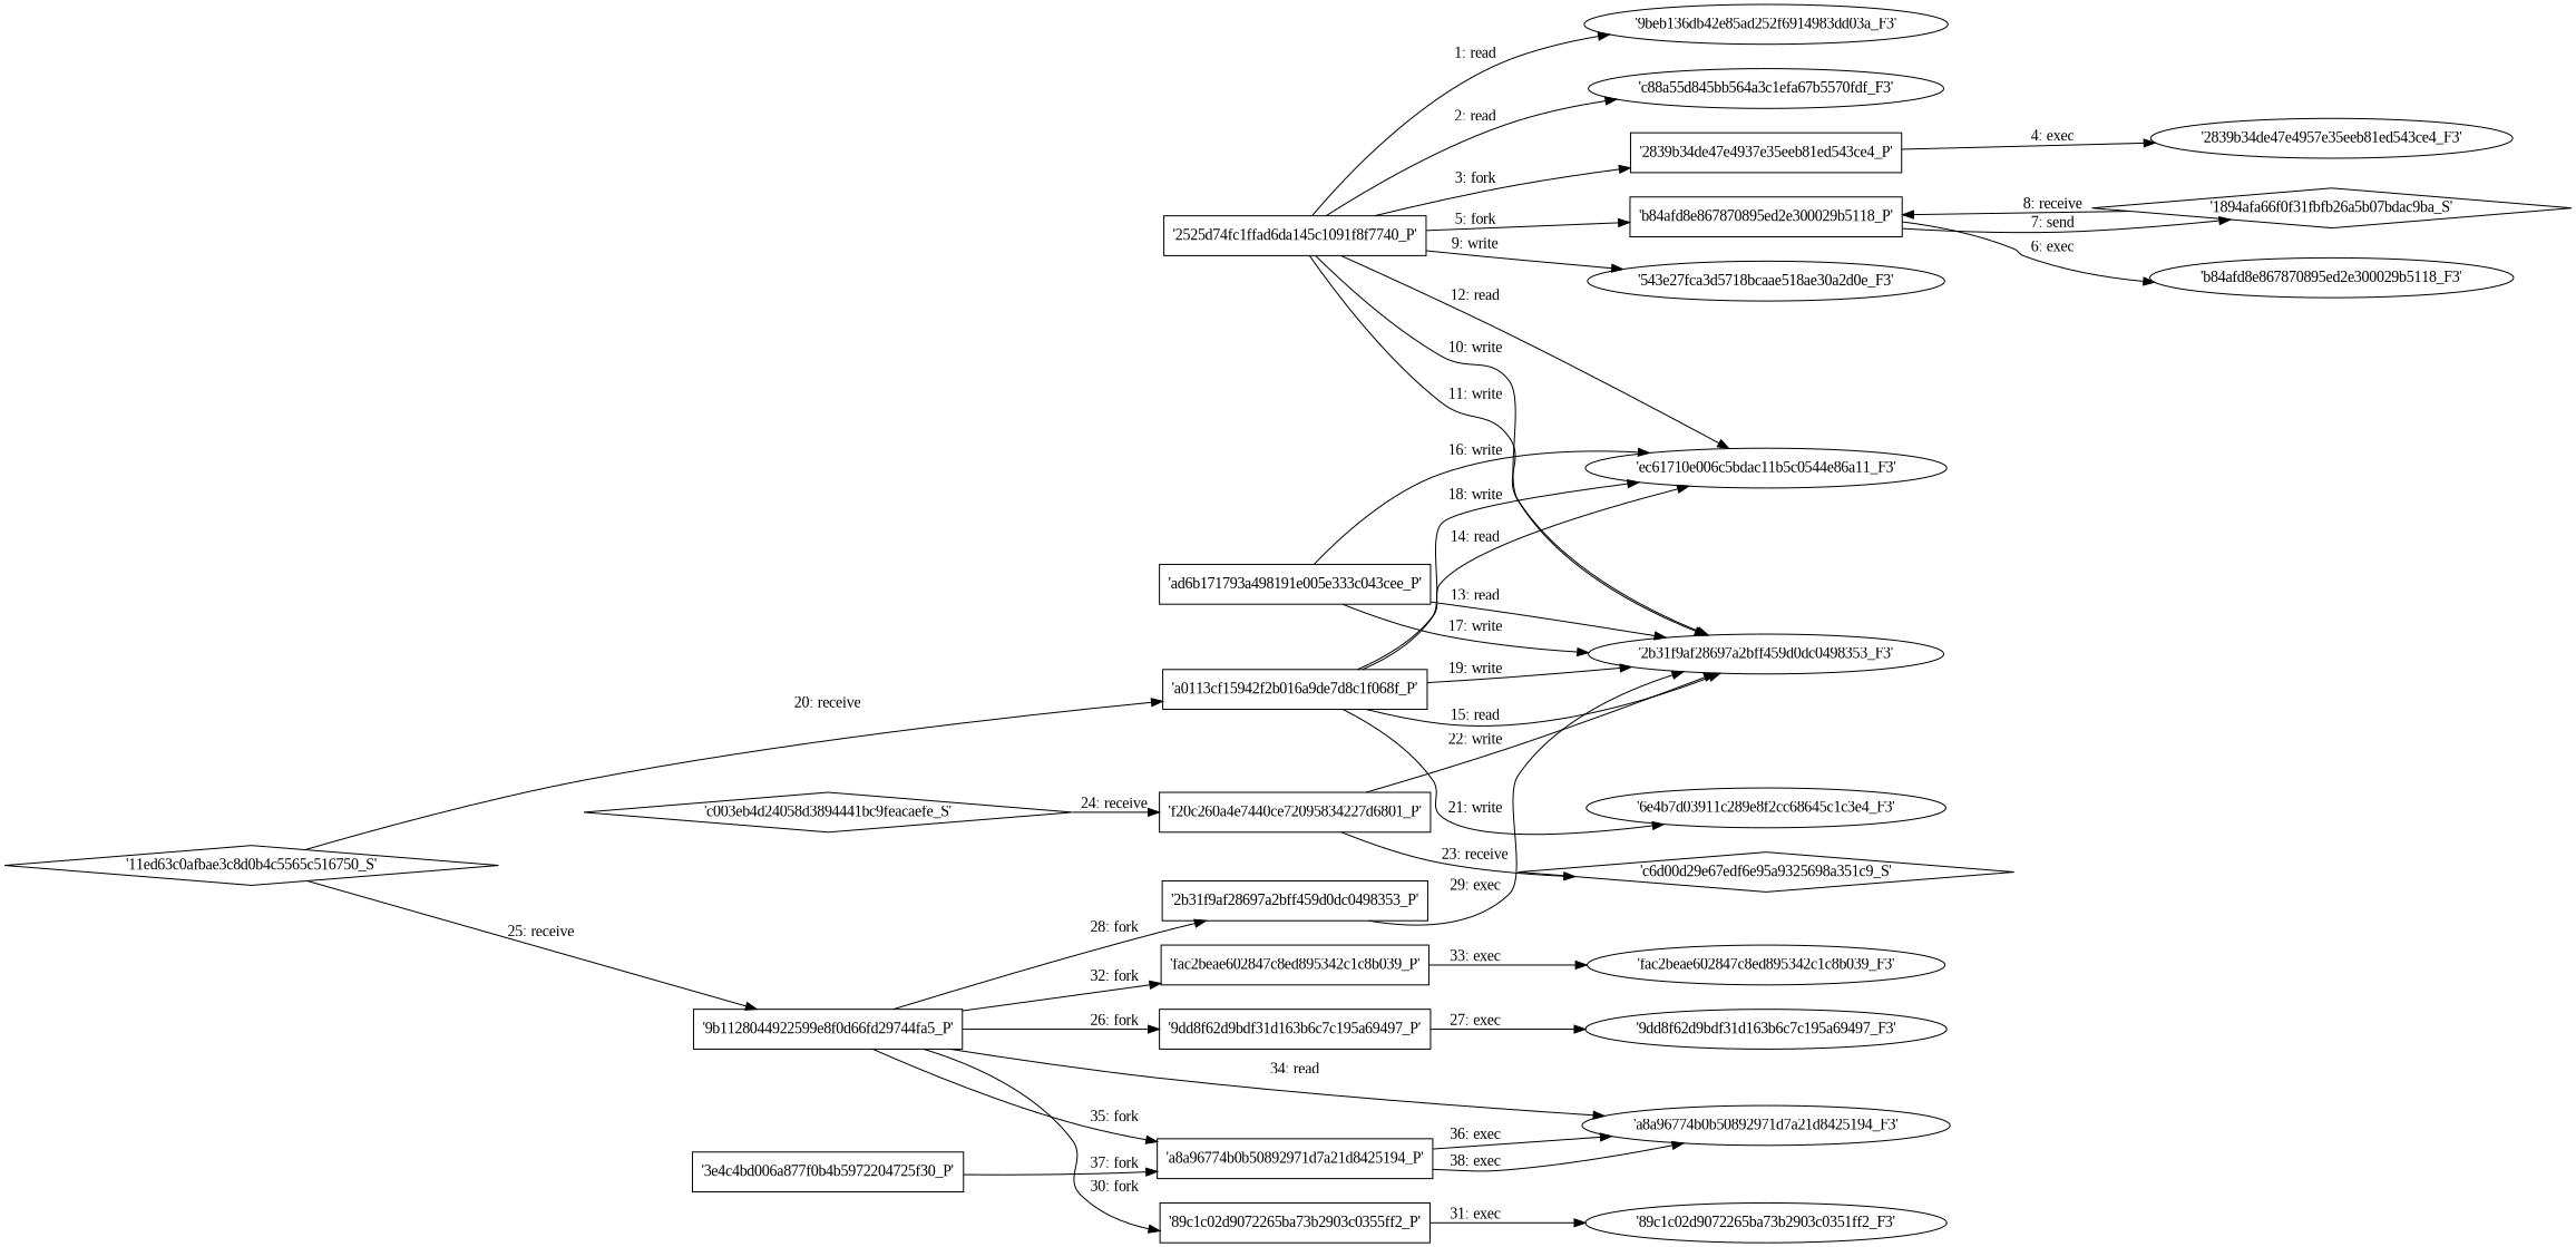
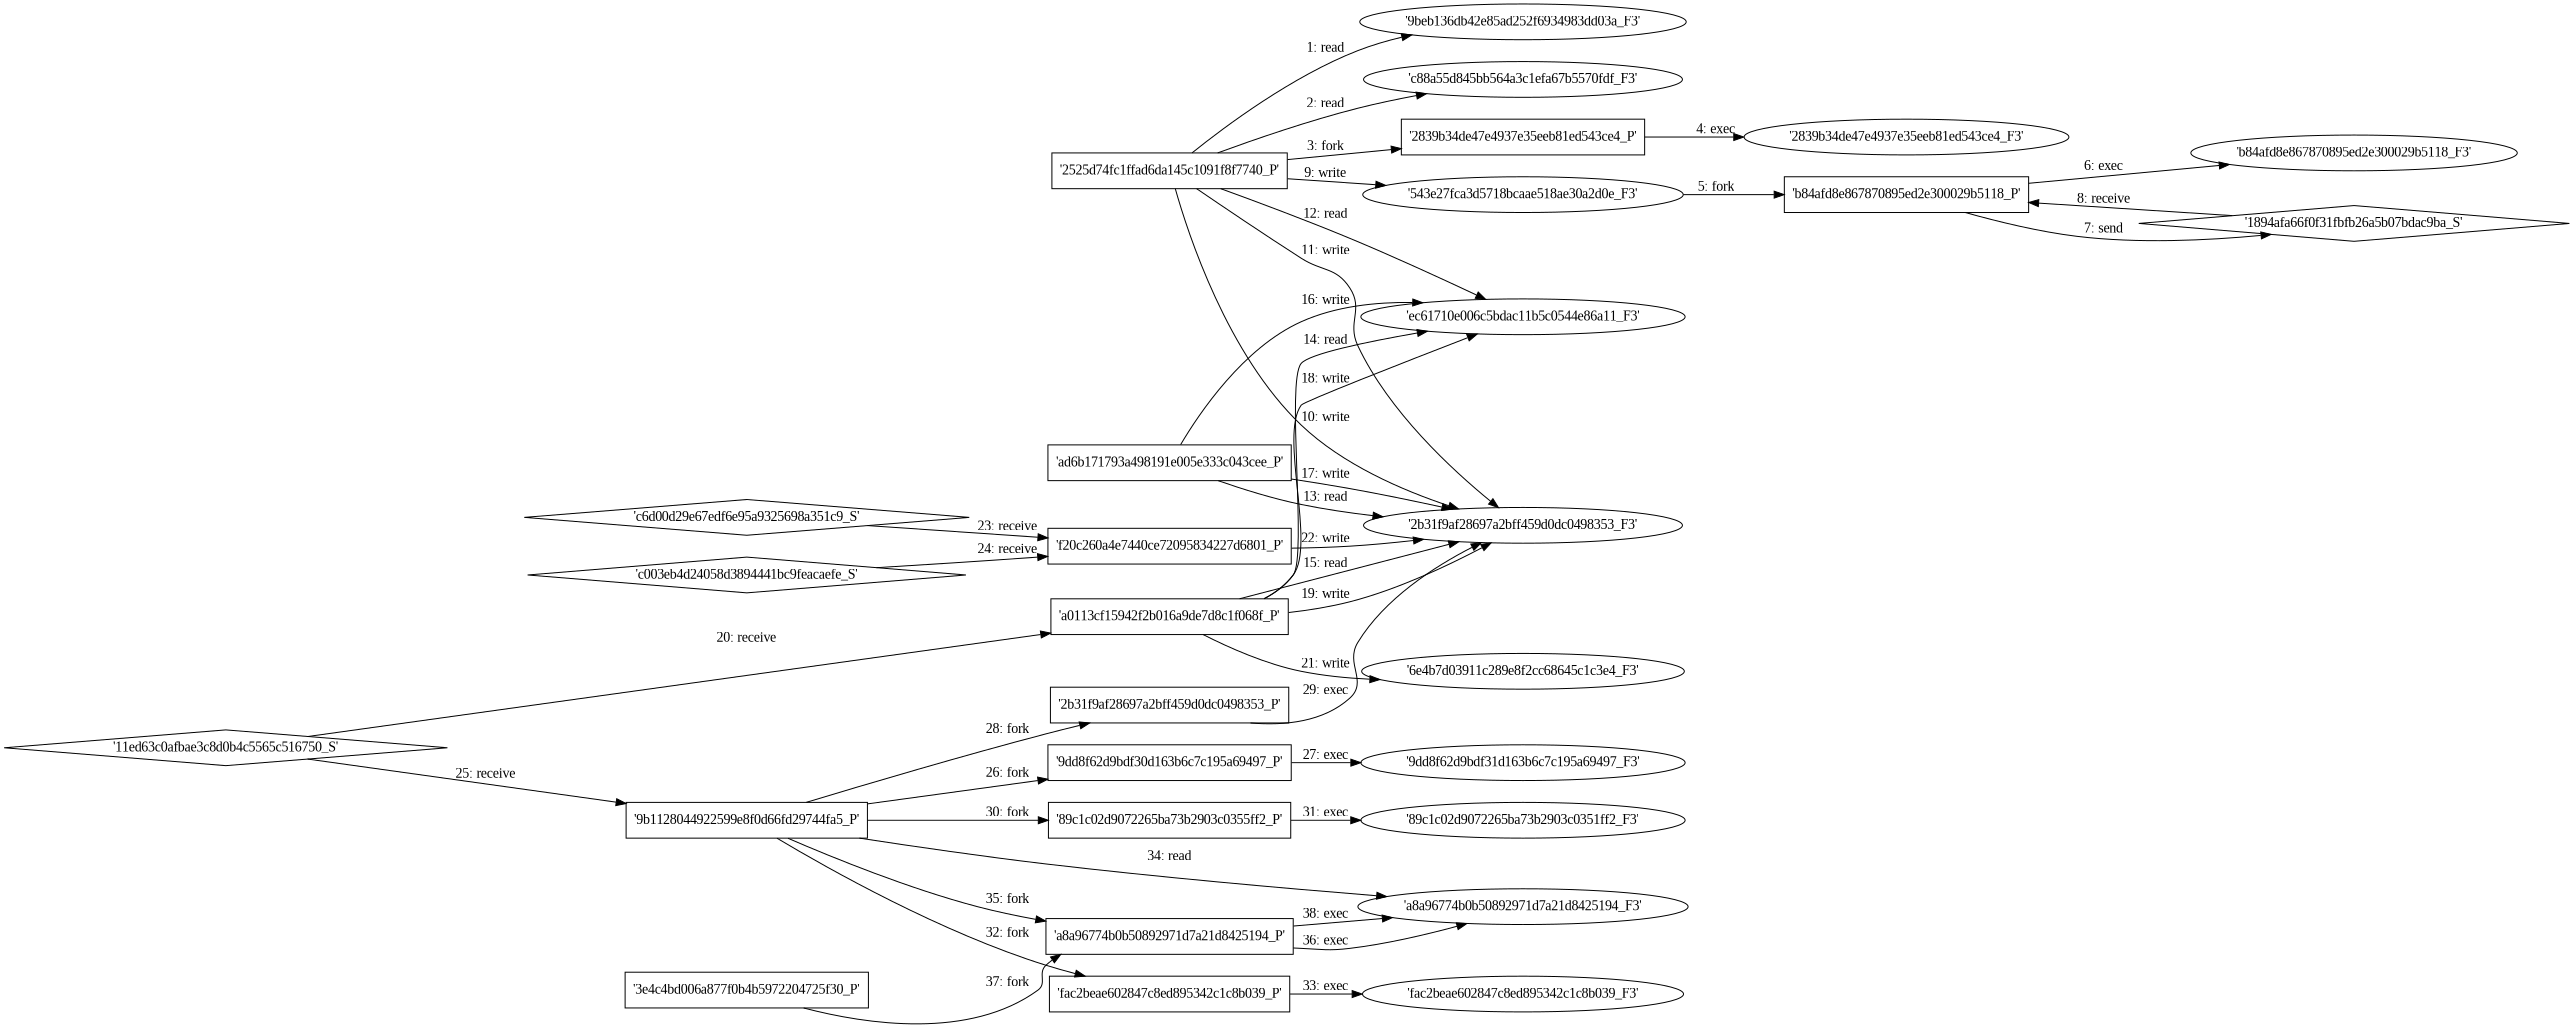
  digraph {
    engine=neato
    fixedsize=false
    fontname="Liberation Serif"
    fontsize=10
    nodesep=0.3
    rankdir=LR
    ranksep=0
    splines=true
    node [fontname="Liberation Serif" node_type=Process shape=box]
    edge [fontname="Liberation Serif"]
-   "'9beb136db42e85ad252f6934983dd03a_F3'" [node_type=file shape=ellipse label="'9beb136db42e85ad252f6914983dd03a_F3'"]
+   "'9beb136db42e85ad252f6934983dd03a_F3'" [node_type=file shape=ellipse]
    "'2525d74fc1ffad6da145c1091f8f7740_P'"
    "'c88a55d845bb564a3c1efa67b5570fdf_F3'" [node_type=file shape=ellipse]
    "'2839b34de47e4937e35eeb81ed543ce4_P'"
    "'b84afd8e867870895ed2e300029b5118_P'"
    "'543e27fca3d5718bcaae518ae30a2d0e_F3'" [node_type=file shape=ellipse]
    "'2b31f9af28697a2bff459d0dc0498353_F3'" [node_type=File shape=ellipse]
    "'ec61710e006c5bdac11b5c0544e86a11_F3'" [node_type=file shape=ellipse]
-   "'2839b34de47e4937e35eeb81ed543ce4_F3'" [node_type=File shape=ellipse label="'2839b34de47e4957e35eeb81ed543ce4_F3'"]
+   "'2839b34de47e4937e35eeb81ed543ce4_F3'" [node_type=File shape=ellipse]
    "'b84afd8e867870895ed2e300029b5118_F3'" [node_type=File shape=ellipse]
    "'1894afa66f0f31fbfb26a5b07bdac9ba_S'" [node_type=Socket shape=diamond]
    "'ad6b171793a498191e005e333c043cee_P'"
    "'a0113cf15942f2b016a9de7d8c1f068f_P'"
    "'6e4b7d03911c289e8f2cc68645c1c3e4_F3'" [node_type=file shape=ellipse]
    "'11ed63c0afbae3c8d0b4c5565c516750_S'" [node_type=Socket shape=diamond]
    "'9b1128044922599e8f0d66fd29744fa5_P'"
-   "'9dd8f62d9bdf31d163b6c7c195a69497_P'"
+   "'9dd8f62d9bdf31d163b6c7c195a69497_P'" [label="'9dd8f62d9bdf30d163b6c7c195a69497_P'"]
    "'2b31f9af28697a2bff459d0dc0498353_P'"
    n19 [label="'89c1c02d9072265ba73b2903c0355ff2_P'"]
    "'fac2beae602847c8ed895342c1c8b039_P'"
    "'a8a96774b0b50892971d7a21d8425194_F3'" [node_type=File shape=ellipse]
    "'a8a96774b0b50892971d7a21d8425194_P'"
    "'f20c260a4e7440ce72095834227d6801_P'"
    "'c6d00d29e67edf6e95a9325698a351c9_S'" [node_type=Socket shape=diamond]
    "'c003eb4d24058d3894441bc9feacaefe_S'" [node_type=Socket shape=diamond]
    "'9dd8f62d9bdf31d163b6c7c195a69497_F3'" [node_type=File shape=ellipse]
    "'89c1c02d9072265ba73b2903c0351ff2_F3'" [node_type=File shape=ellipse]
    "'fac2beae602847c8ed895342c1c8b039_F3'" [node_type=File shape=ellipse]
    "'3e4c4bd006a877f0b4b5972204725f30_P'"
    "'2525d74fc1ffad6da145c1091f8f7740_P'" -> "'9beb136db42e85ad252f6934983dd03a_F3'" [label="1: read"]
    "'2525d74fc1ffad6da145c1091f8f7740_P'" -> "'c88a55d845bb564a3c1efa67b5570fdf_F3'" [label="2: read"]
    "'2525d74fc1ffad6da145c1091f8f7740_P'" -> "'2839b34de47e4937e35eeb81ed543ce4_P'" [label="3: fork"]
-   "'2525d74fc1ffad6da145c1091f8f7740_P'" -> "'b84afd8e867870895ed2e300029b5118_P'" [label="5: fork"]
+   "'543e27fca3d5718bcaae518ae30a2d0e_F3'" -> "'b84afd8e867870895ed2e300029b5118_P'" [label="5: fork"]
    "'2525d74fc1ffad6da145c1091f8f7740_P'" -> "'543e27fca3d5718bcaae518ae30a2d0e_F3'" [label="9: write"]
    "'2525d74fc1ffad6da145c1091f8f7740_P'" -> "'2b31f9af28697a2bff459d0dc0498353_F3'" [label="10: write"]
    "'2525d74fc1ffad6da145c1091f8f7740_P'" -> "'2b31f9af28697a2bff459d0dc0498353_F3'" [label="11: write"]
    "'2525d74fc1ffad6da145c1091f8f7740_P'" -> "'ec61710e006c5bdac11b5c0544e86a11_F3'" [label="12: read"]
    "'2839b34de47e4937e35eeb81ed543ce4_P'" -> "'2839b34de47e4937e35eeb81ed543ce4_F3'" [label="4: exec"]
    "'b84afd8e867870895ed2e300029b5118_P'" -> "'b84afd8e867870895ed2e300029b5118_F3'" [label="6: exec"]
    "'b84afd8e867870895ed2e300029b5118_P'" -> "'1894afa66f0f31fbfb26a5b07bdac9ba_S'" [label="7: send"]
    "'1894afa66f0f31fbfb26a5b07bdac9ba_S'" -> "'b84afd8e867870895ed2e300029b5118_P'" [label="8: receive"]
    "'ad6b171793a498191e005e333c043cee_P'" -> "'2b31f9af28697a2bff459d0dc0498353_F3'" [label="13: read"]
    "'ad6b171793a498191e005e333c043cee_P'" -> "'2b31f9af28697a2bff459d0dc0498353_F3'" [label="17: write"]
    "'ad6b171793a498191e005e333c043cee_P'" -> "'ec61710e006c5bdac11b5c0544e86a11_F3'" [label="16: write"]
    "'a0113cf15942f2b016a9de7d8c1f068f_P'" -> "'2b31f9af28697a2bff459d0dc0498353_F3'" [label="15: read"]
    "'a0113cf15942f2b016a9de7d8c1f068f_P'" -> "'2b31f9af28697a2bff459d0dc0498353_F3'" [label="19: write"]
    "'a0113cf15942f2b016a9de7d8c1f068f_P'" -> "'ec61710e006c5bdac11b5c0544e86a11_F3'" [label="14: read"]
    "'a0113cf15942f2b016a9de7d8c1f068f_P'" -> "'ec61710e006c5bdac11b5c0544e86a11_F3'" [label="18: write"]
    "'a0113cf15942f2b016a9de7d8c1f068f_P'" -> "'6e4b7d03911c289e8f2cc68645c1c3e4_F3'" [label="21: write"]
    "'11ed63c0afbae3c8d0b4c5565c516750_S'" -> "'a0113cf15942f2b016a9de7d8c1f068f_P'" [label="20: receive"]
    "'11ed63c0afbae3c8d0b4c5565c516750_S'" -> "'9b1128044922599e8f0d66fd29744fa5_P'" [label="25: receive"]
    "'9b1128044922599e8f0d66fd29744fa5_P'" -> "'9dd8f62d9bdf31d163b6c7c195a69497_P'" [label="26: fork"]
    "'9b1128044922599e8f0d66fd29744fa5_P'" -> "'2b31f9af28697a2bff459d0dc0498353_P'" [label="28: fork"]
    "'9b1128044922599e8f0d66fd29744fa5_P'" -> n19 [label="30: fork"]
    "'9b1128044922599e8f0d66fd29744fa5_P'" -> "'fac2beae602847c8ed895342c1c8b039_P'" [label="32: fork"]
    "'9b1128044922599e8f0d66fd29744fa5_P'" -> "'a8a96774b0b50892971d7a21d8425194_F3'" [label="34: read"]
    "'9b1128044922599e8f0d66fd29744fa5_P'" -> "'a8a96774b0b50892971d7a21d8425194_P'" [label="35: fork"]
    "'9dd8f62d9bdf31d163b6c7c195a69497_P'" -> "'9dd8f62d9bdf31d163b6c7c195a69497_F3'" [label="27: exec"]
    "'2b31f9af28697a2bff459d0dc0498353_P'" -> "'2b31f9af28697a2bff459d0dc0498353_F3'" [label="29: exec"]
    n19 -> "'89c1c02d9072265ba73b2903c0351ff2_F3'" [label="31: exec"]
    "'fac2beae602847c8ed895342c1c8b039_P'" -> "'fac2beae602847c8ed895342c1c8b039_F3'" [label="33: exec"]
    "'a8a96774b0b50892971d7a21d8425194_P'" -> "'a8a96774b0b50892971d7a21d8425194_F3'" [label="36: exec"]
    "'a8a96774b0b50892971d7a21d8425194_P'" -> "'a8a96774b0b50892971d7a21d8425194_F3'" [label="38: exec"]
    "'f20c260a4e7440ce72095834227d6801_P'" -> "'2b31f9af28697a2bff459d0dc0498353_F3'" [label="22: write"]
-   "'f20c260a4e7440ce72095834227d6801_P'" -> "'c6d00d29e67edf6e95a9325698a351c9_S'" [label="23: receive"]
+   "'c6d00d29e67edf6e95a9325698a351c9_S'" -> "'f20c260a4e7440ce72095834227d6801_P'" [label="23: receive"]
    "'c003eb4d24058d3894441bc9feacaefe_S'" -> "'f20c260a4e7440ce72095834227d6801_P'" [label="24: receive"]
    "'3e4c4bd006a877f0b4b5972204725f30_P'" -> "'a8a96774b0b50892971d7a21d8425194_P'" [label="37: fork"]
  }
